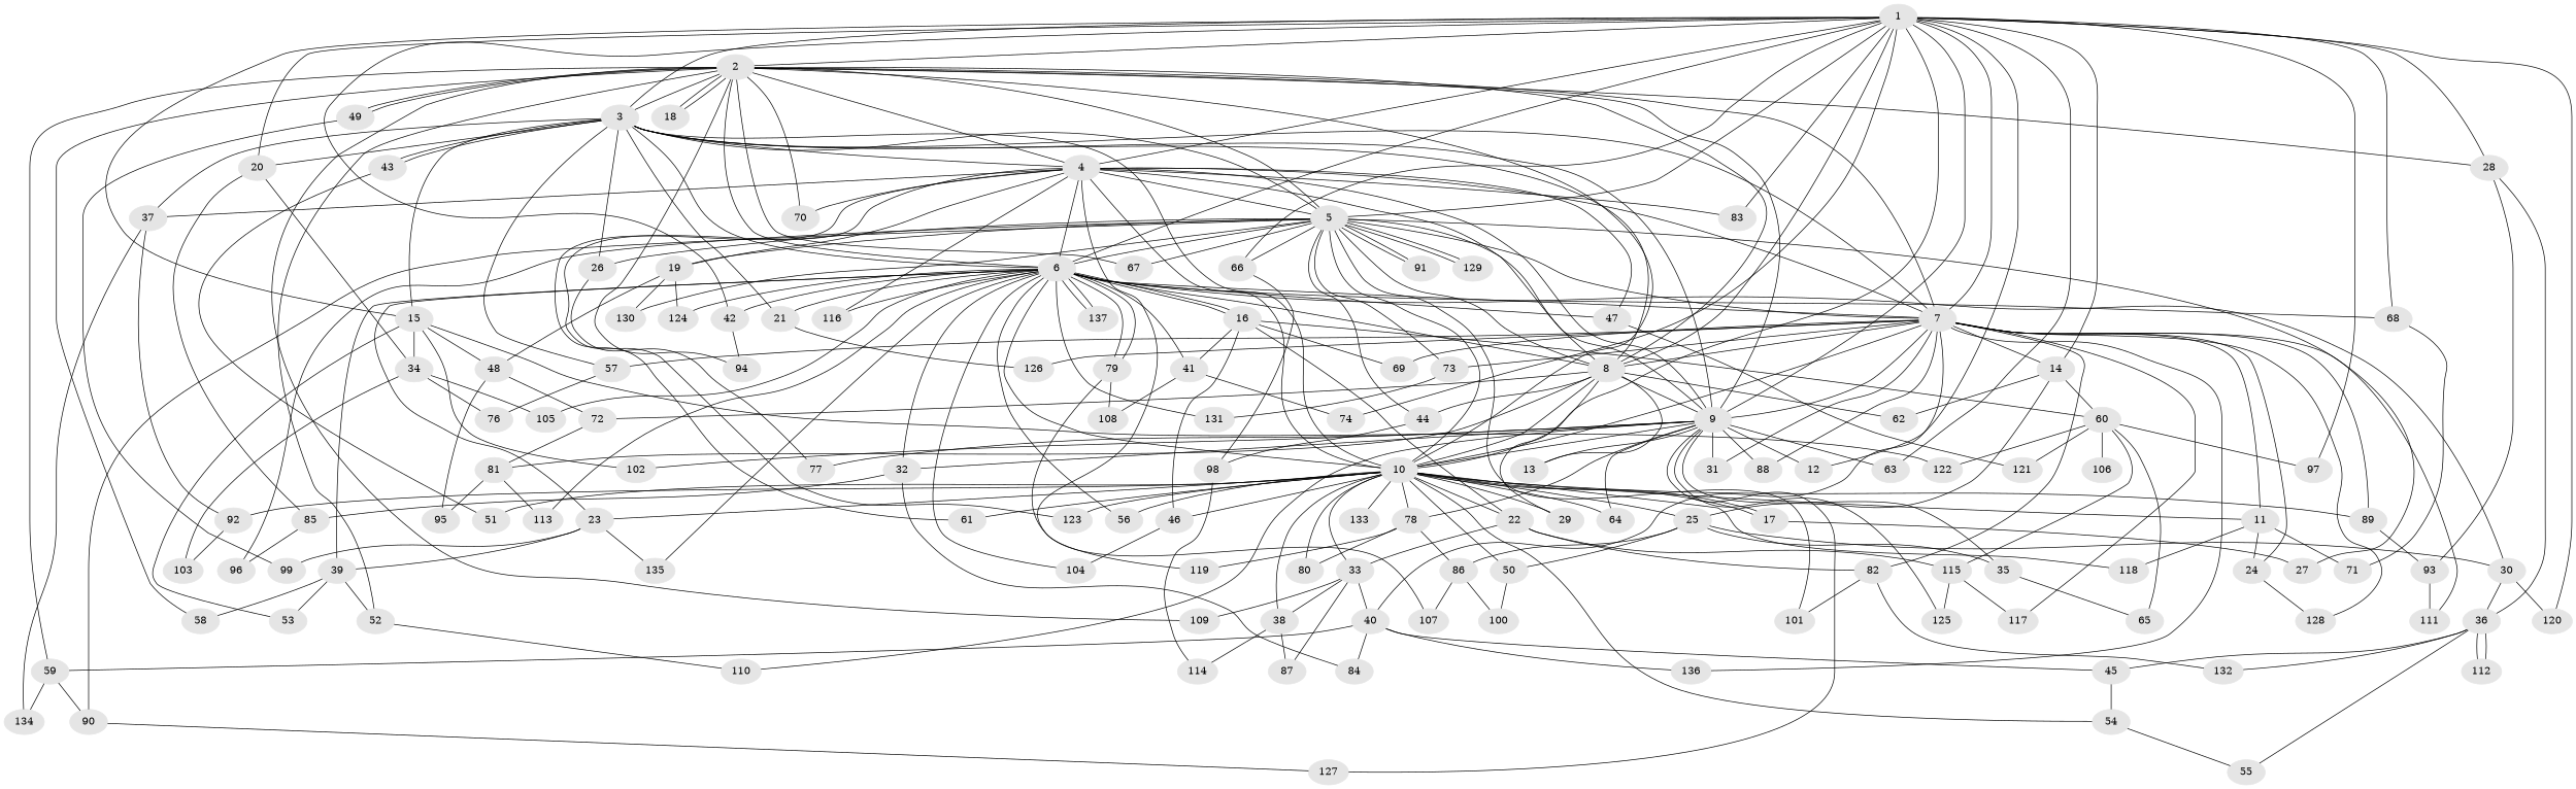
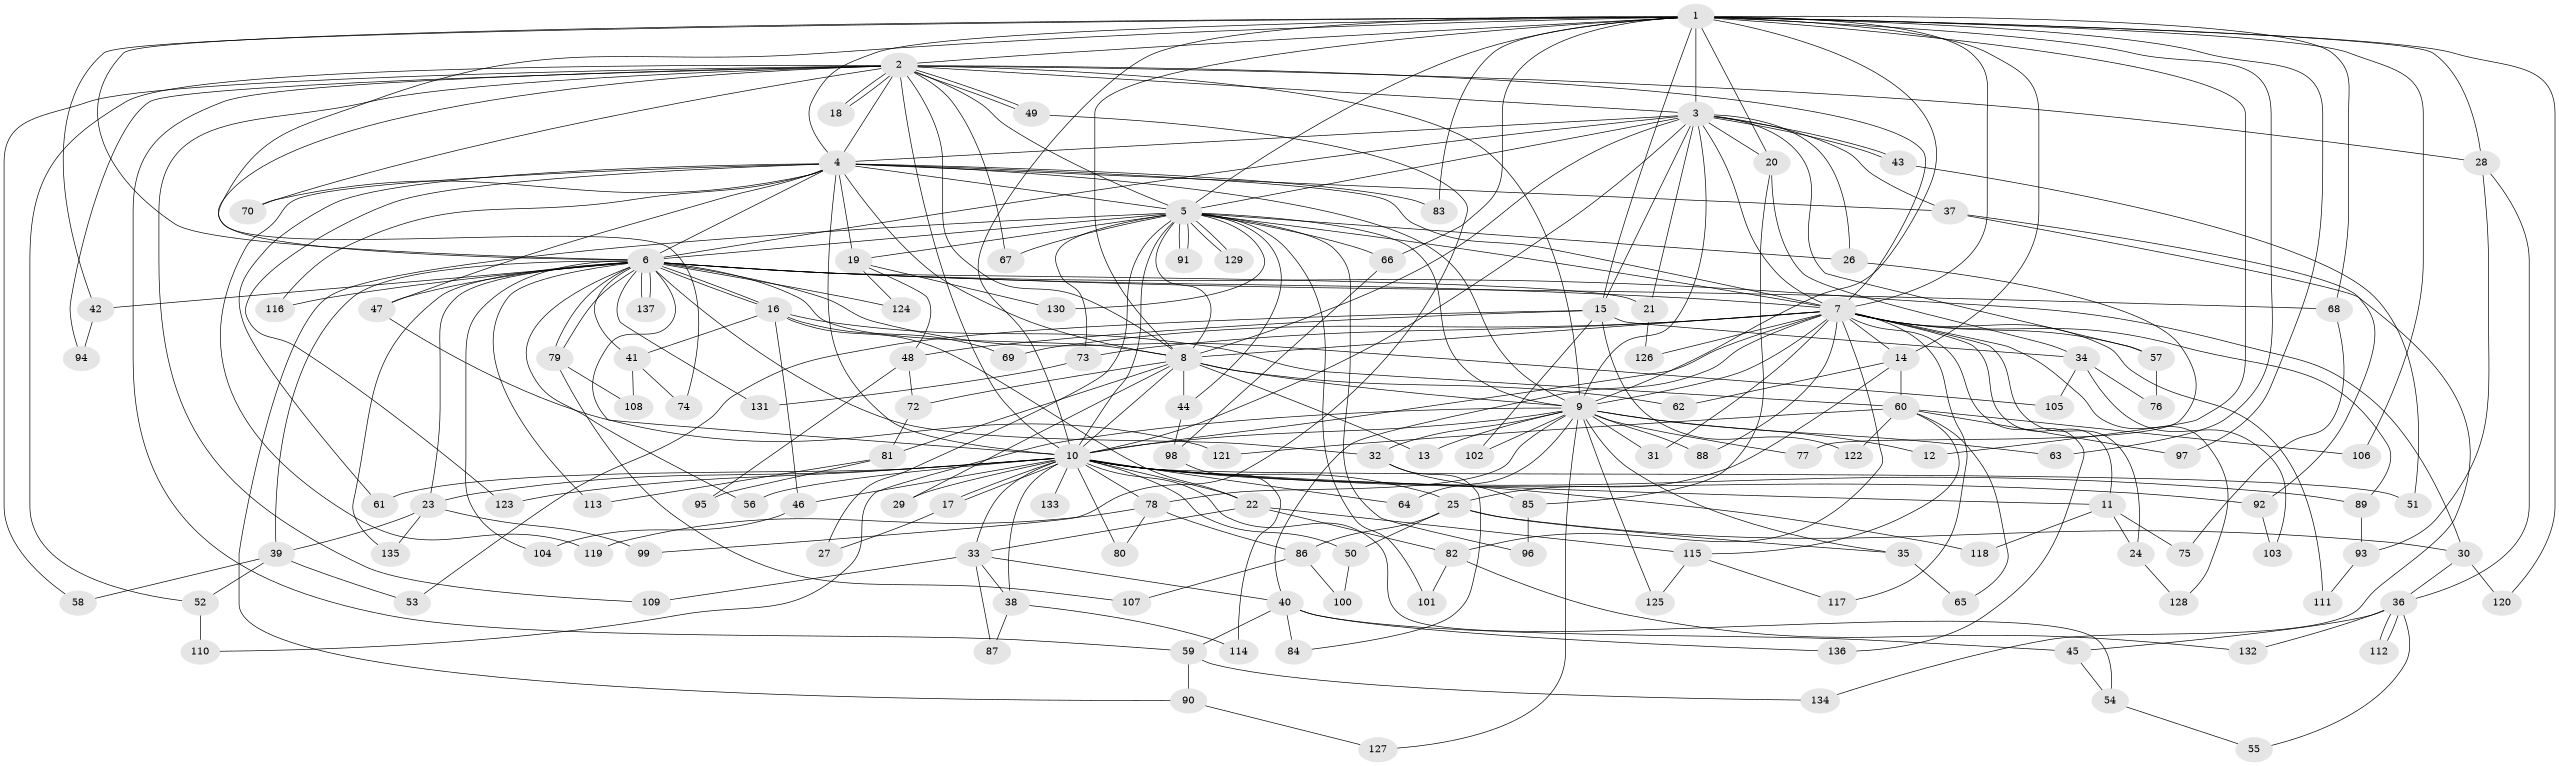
  graph {
    node [color=gray90 style=filled]
    1
    2
    3
    4
    5
    6
    7
    8
    9
    10
    12
    14
    15
    20
    28
    42
    63
    66
    68
    74
    83
    97
    106
    120
    18
    49
    52
    58
    59
    67
    70
    94
    109
    21
    26
    37
    43
    57
    19
    47
    61
    116
    119
    123
    27
    44
    73
    90
    91
    96
    101
    129
    130
    16
    23
    30
    32
    39
    41
    56
    79
    104
    105
    113
    124
    131
    135
    137
    11
    24
    31
    40
    69
    82
    88
    89
    111
    117
    126
    128
    136
    13
    29
    62
    72
    81
    35
    64
    77
    78
    102
    110
    125
    127
    17
    22
    25
    33
    38
    46
    50
    51
    54
    80
    92
    118
    133
    60
    34
    48
    53
    122
    85
    36
    93
    98
-   75 [label=71]
+   75
    99
    134
    76
    121
    84
    108
    107
    45
    132
    95
    65
    86
    115
    87
    114
    100
    55
    103
    112
    1 -- 2
    1 -- 3
    1 -- 4
    1 -- 5
    1 -- 6
    1 -- 7
    1 -- 8
    1 -- 9
    1 -- 10
    1 -- 12
    1 -- 14
    1 -- 15
    1 -- 20
    1 -- 28
    1 -- 42
    1 -- 63
    1 -- 66
    1 -- 68
    1 -- 74
    1 -- 83
    1 -- 97
+   1 -- 106
    1 -- 120
    2 -- 3
    2 -- 4
    2 -- 5
    2 -- 6
    2 -- 7
    2 -- 8
    2 -- 9
    2 -- 10
    2 -- 28
    2 -- 18
    2 -- 18
    2 -- 49
    2 -- 49
    2 -- 52
    2 -- 58
    2 -- 59
    2 -- 67
    2 -- 70
    2 -- 94
    2 -- 109
    3 -- 4
    3 -- 5
    3 -- 6
    3 -- 7
    3 -- 8
    3 -- 9
    3 -- 10
    3 -- 15
    3 -- 20
    3 -- 21
    3 -- 26
    3 -- 37
    3 -- 43
    3 -- 43
    3 -- 57
    4 -- 5
    4 -- 6
    4 -- 7
    4 -- 8
    4 -- 9
    4 -- 10
    4 -- 83
    4 -- 70
    4 -- 37
    4 -- 19
    4 -- 47
    4 -- 61
    4 -- 116
    4 -- 119
    4 -- 123
    5 -- 6
    5 -- 7
    5 -- 8
    5 -- 9
    5 -- 10
    5 -- 66
    5 -- 67
    5 -- 26
    5 -- 19
    5 -- 27
    5 -- 44
    5 -- 73
    5 -- 90
    5 -- 91
    5 -- 91
    5 -- 96
    5 -- 101
    5 -- 129
    5 -- 129
    5 -- 130
    6 -- 7
    6 -- 8
    6 -- 10
    6 -- 42
    6 -- 68
    6 -- 21
    6 -- 47
    6 -- 116
    6 -- 16
    6 -- 16
    6 -- 23
    6 -- 30
    6 -- 32
    6 -- 39
    6 -- 41
    6 -- 56
    6 -- 79
    6 -- 79
    6 -- 104
    6 -- 105
    6 -- 113
    6 -- 124
    6 -- 131
    6 -- 135
    6 -- 137
    6 -- 137
    7 -- 8
    7 -- 9
    7 -- 10
    7 -- 14
    7 -- 57
    7 -- 73
    7 -- 11
    7 -- 24
    7 -- 31
    7 -- 40
    7 -- 69
    7 -- 82
    7 -- 88
    7 -- 89
    7 -- 111
    7 -- 117
    7 -- 126
    7 -- 128
    7 -- 136
    8 -- 9
    8 -- 10
    8 -- 44
    8 -- 13
    8 -- 29
    8 -- 62
    8 -- 72
    8 -- 81
    9 -- 10
    9 -- 12
    9 -- 63
    9 -- 32
    9 -- 31
    9 -- 88
    9 -- 13
    9 -- 35
    9 -- 64
    9 -- 77
    9 -- 78
    9 -- 102
    9 -- 110
    9 -- 125
    9 -- 127
    10 -- 61
    10 -- 123
    10 -- 23
    10 -- 56
    10 -- 11
    10 -- 89
    10 -- 29
    10 -- 64
    10 -- 78
    10 -- 17
    10 -- 17
    10 -- 22
    10 -- 25
    10 -- 33
    10 -- 38
    10 -- 46
    10 -- 50
    10 -- 51
    10 -- 54
    10 -- 80
    10 -- 92
    10 -- 118
    10 -- 133
    14 -- 62
    14 -- 25
    14 -- 60
    15 -- 102
    15 -- 34
    15 -- 48
    15 -- 53
    15 -- 122
    20 -- 34
    20 -- 85
    28 -- 36
    28 -- 93
    42 -- 94
    66 -- 98
    68 -- 75
    49 -- 99
    52 -- 110
    59 -- 90
    59 -- 134
    21 -- 126
    26 -- 77
    37 -- 92
    37 -- 134
    43 -- 51
    57 -- 76
    19 -- 130
    19 -- 124
    19 -- 48
    47 -- 121
    44 -- 98
    73 -- 131
    90 -- 127
    16 -- 41
    16 -- 69
    16 -- 22
    16 -- 46
    16 -- 60
    23 -- 39
    23 -- 135
    23 -- 99
    30 -- 120
    30 -- 36
    32 -- 85
    32 -- 84
    39 -- 52
    39 -- 58
    39 -- 53
    41 -- 74
    41 -- 108
    79 -- 108
    79 -- 107
    11 -- 24
    11 -- 118
    11 -- 75
    24 -- 128
    40 -- 59
    40 -- 136
    40 -- 84
    40 -- 45
    82 -- 101
    82 -- 132
    89 -- 93
    72 -- 81
    81 -- 113
    81 -- 95
    35 -- 65
    78 -- 119
    78 -- 80
    78 -- 86
    17 -- 27
    22 -- 82
    22 -- 33
    22 -- 115
    25 -- 30
    25 -- 35
    25 -- 50
    25 -- 86
    33 -- 109
    33 -- 40
    33 -- 38
    33 -- 87
    38 -- 87
    38 -- 114
    46 -- 104
    50 -- 100
    54 -- 55
    92 -- 103
    60 -- 97
    60 -- 106
    60 -- 122
    60 -- 121
    60 -- 65
    60 -- 115
    34 -- 105
    34 -- 76
    34 -- 103
    48 -- 72
    48 -- 95
    85 -- 96
    36 -- 45
    36 -- 132
    36 -- 55
    36 -- 112
    36 -- 112
    93 -- 111
    98 -- 114
    45 -- 54
    86 -- 107
    86 -- 100
    115 -- 117
    115 -- 125
  }
